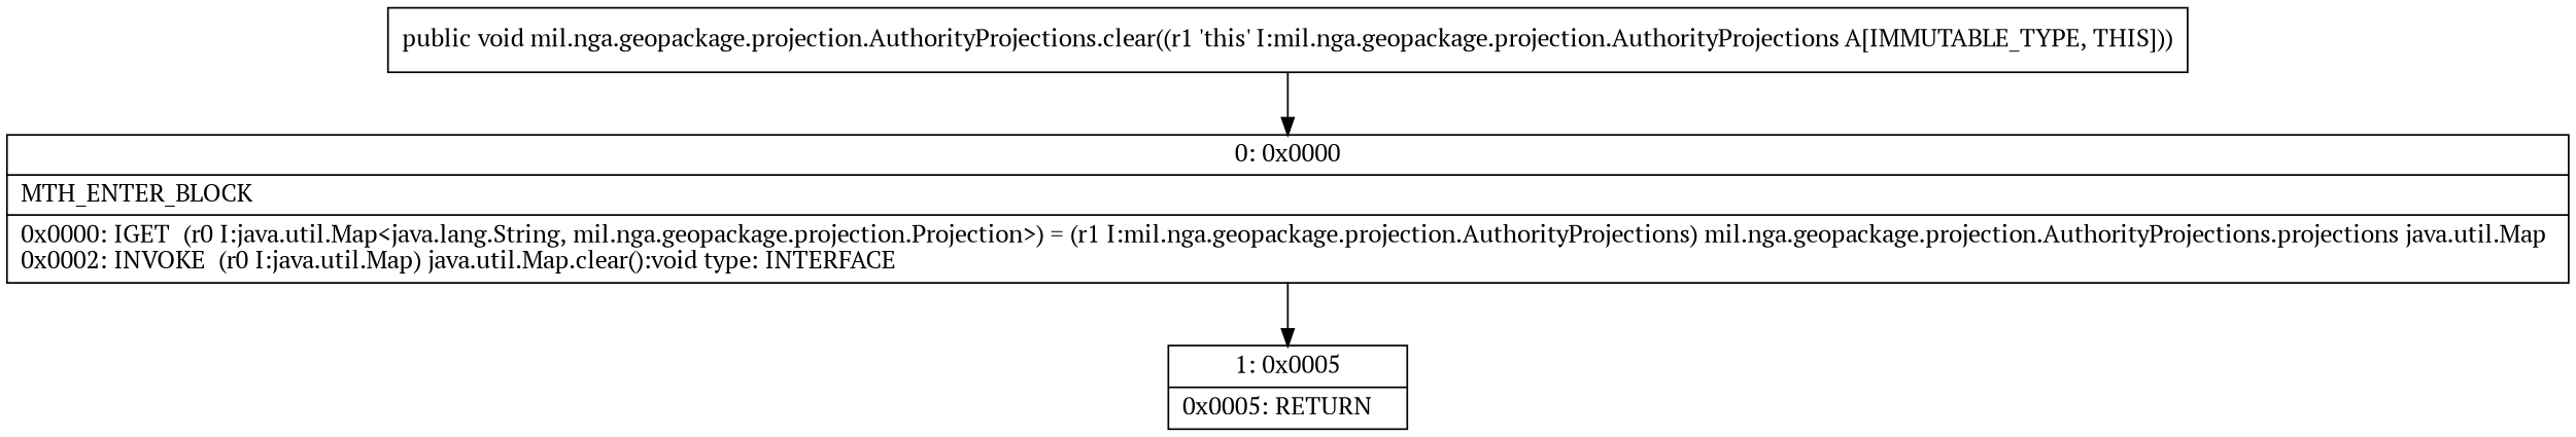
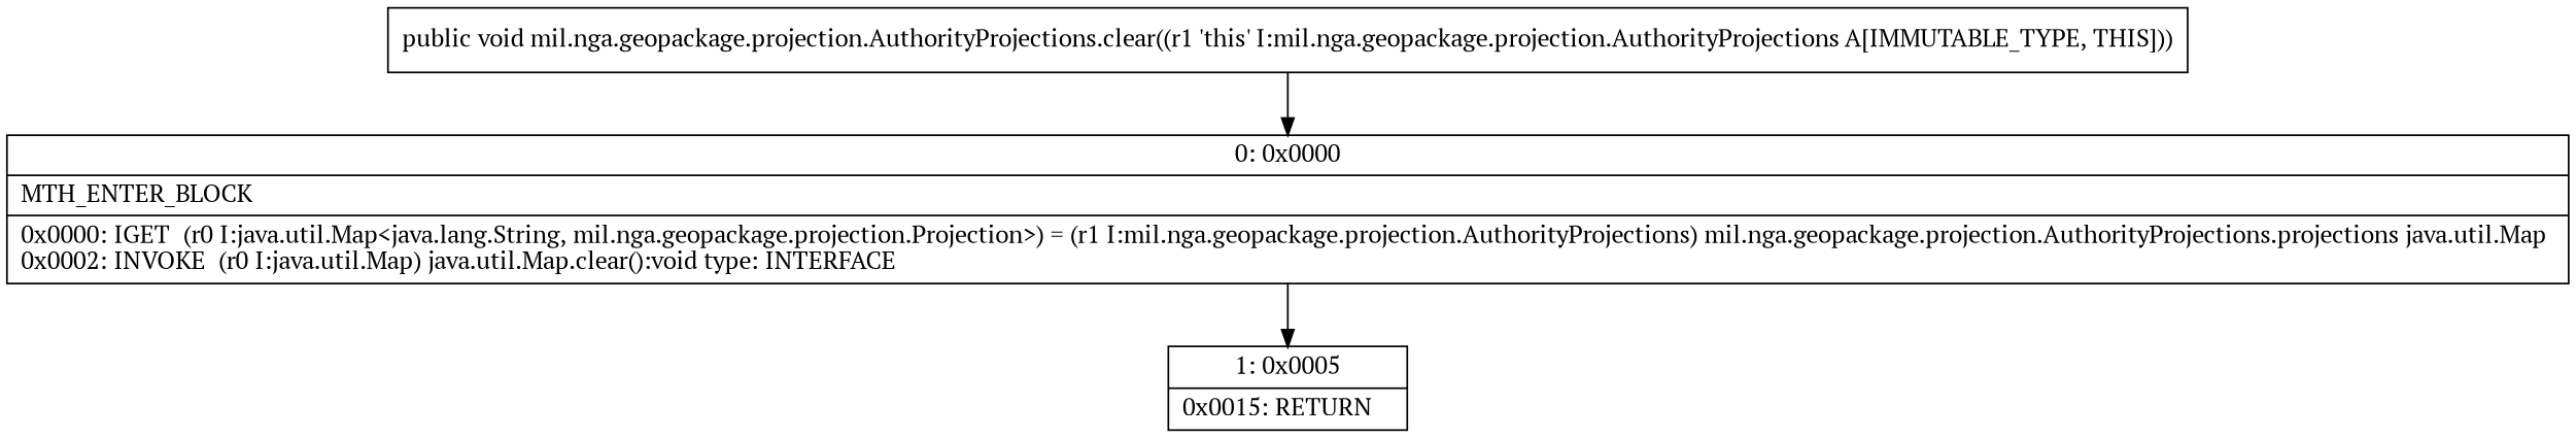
  digraph {
    fontname="PT Serif"
    node [shape=record fontname="PT Serif"]
    edge [fontname="PT Serif"]
    n1 [label="{0\:\ 0x0000|MTH_ENTER_BLOCK\l|0x0000: IGET  (r0 I:java.util.Map\<java.lang.String, mil.nga.geopackage.projection.Projection\>) = (r1 I:mil.nga.geopackage.projection.AuthorityProjections) mil.nga.geopackage.projection.AuthorityProjections.projections java.util.Map \l0x0002: INVOKE  (r0 I:java.util.Map) java.util.Map.clear():void type: INTERFACE \l}"]
-   n2 [label="{1\:\ 0x0005|0x0005: RETURN   \l}"]
+   n2 [label="{1\:\ 0x0005|0x0015: RETURN   \l}"]
    n3 [label="{public void mil.nga.geopackage.projection.AuthorityProjections.clear((r1 'this' I:mil.nga.geopackage.projection.AuthorityProjections A[IMMUTABLE_TYPE, THIS])) }"]
    n1 -> n2
    n3 -> n1
  }
